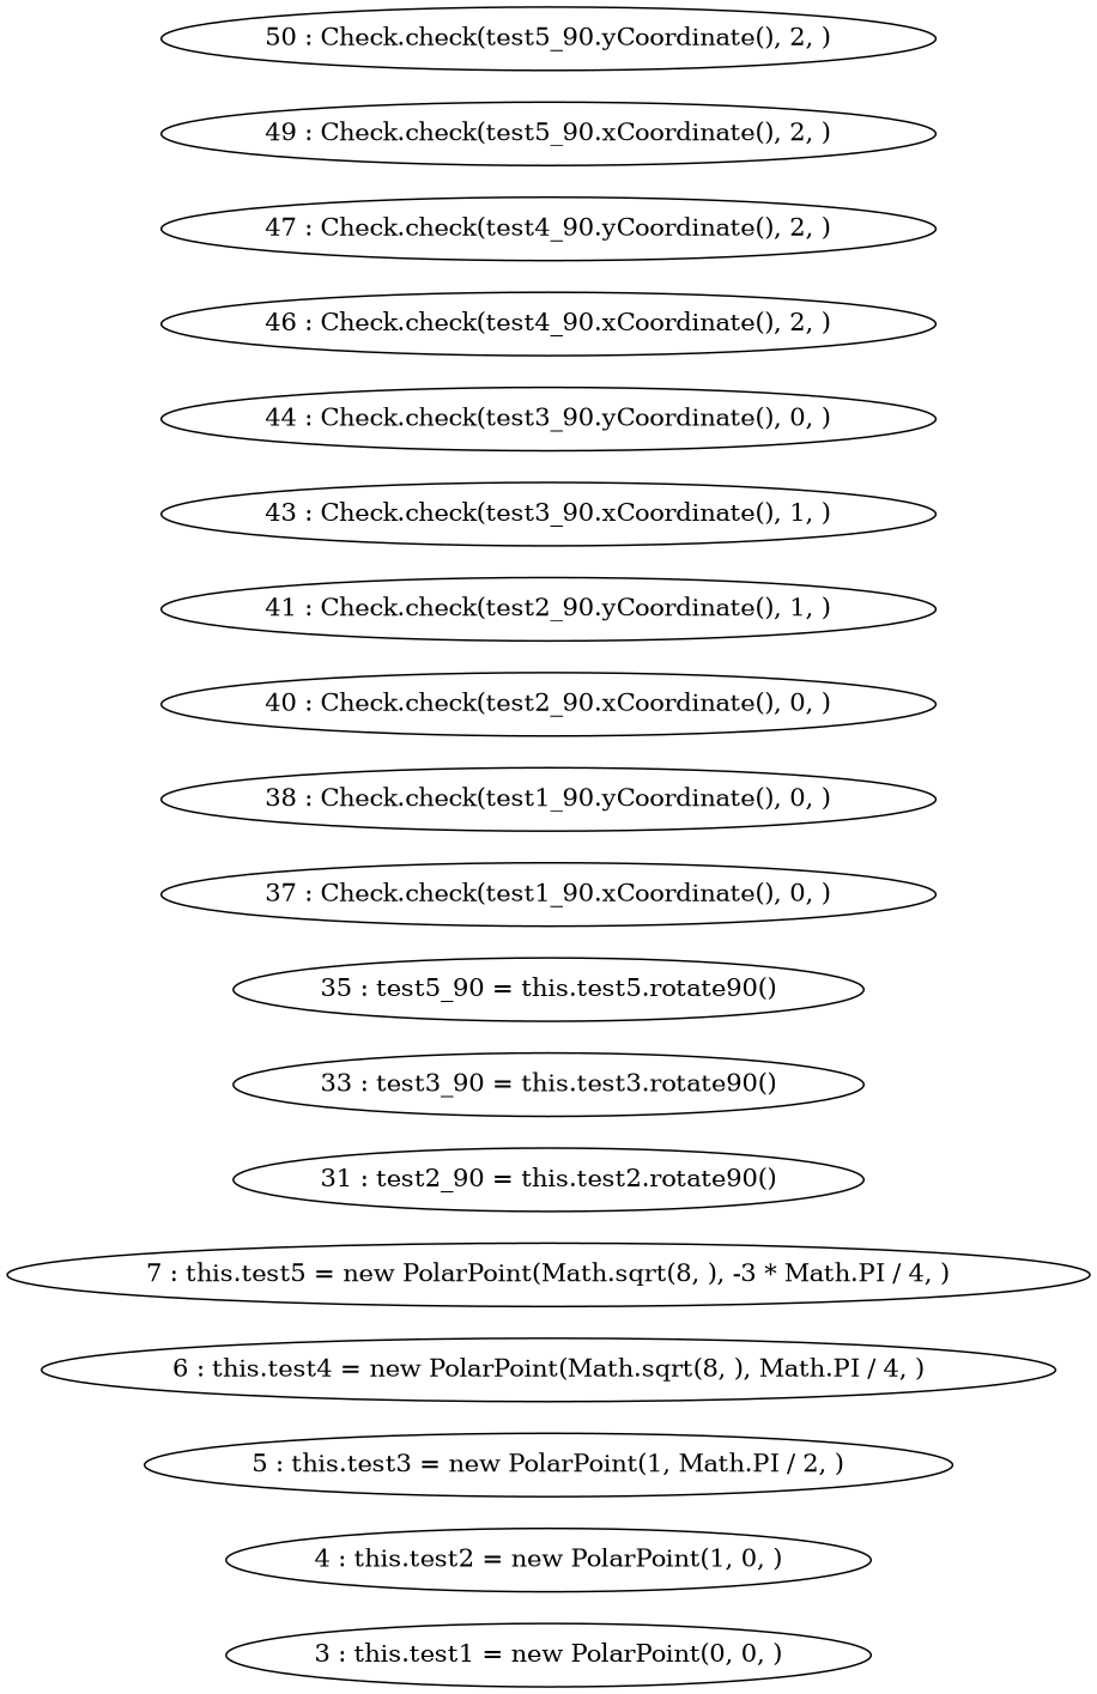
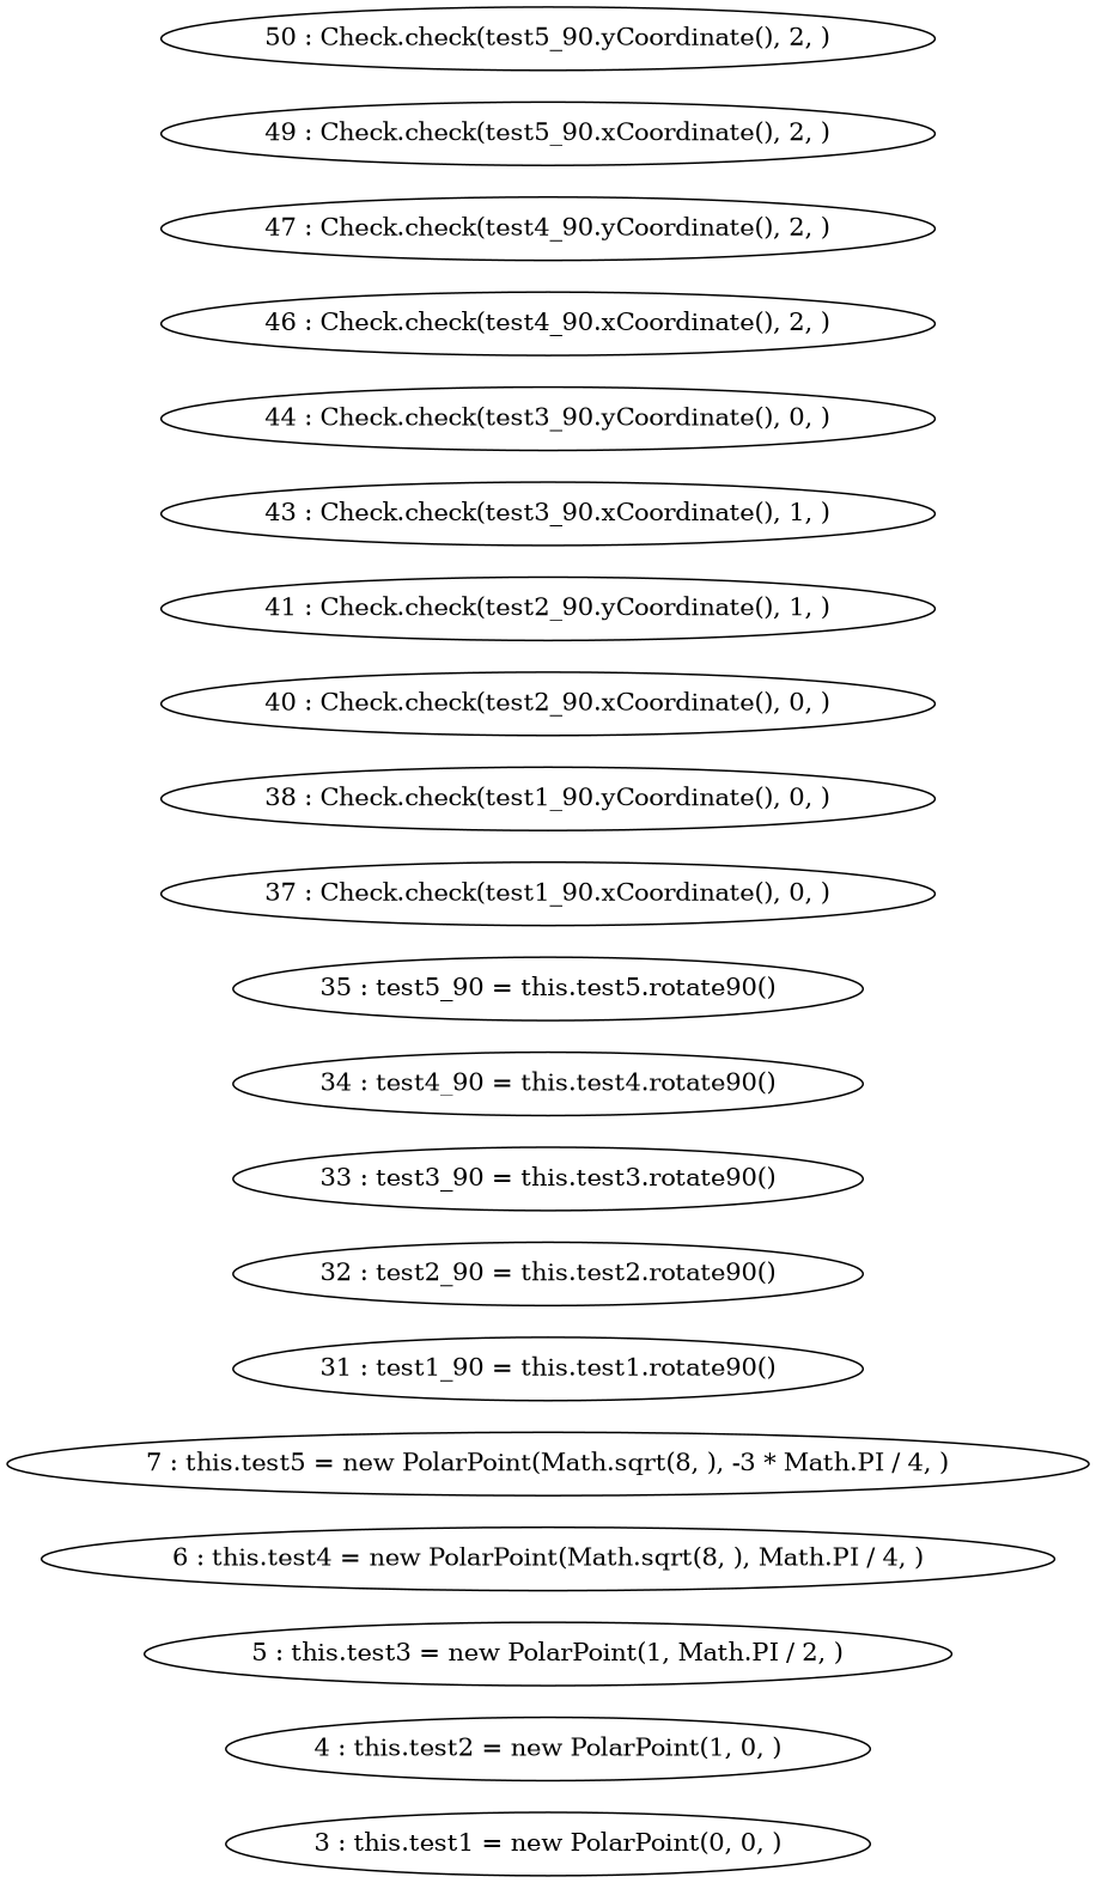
  digraph {
    rankdir=LR
    "3 : this.test1 = new PolarPoint(0, 0, )"
    "4 : this.test2 = new PolarPoint(1, 0, )"
    "5 : this.test3 = new PolarPoint(1, Math.PI / 2, )"
    "6 : this.test4 = new PolarPoint(Math.sqrt(8, ), Math.PI / 4, )"
    "7 : this.test5 = new PolarPoint(Math.sqrt(8, ), -3 * Math.PI / 4, )"
-   "32 : test2_90 = this.test2.rotate90()" [label="31 : test2_90 = this.test2.rotate90()"]
+   "31 : test1_90 = this.test1.rotate90()"
+   "32 : test2_90 = this.test2.rotate90()"
    "33 : test3_90 = this.test3.rotate90()"
+   "34 : test4_90 = this.test4.rotate90()"
    "35 : test5_90 = this.test5.rotate90()"
    "37 : Check.check(test1_90.xCoordinate(), 0, )"
    "38 : Check.check(test1_90.yCoordinate(), 0, )"
    "40 : Check.check(test2_90.xCoordinate(), 0, )"
    "41 : Check.check(test2_90.yCoordinate(), 1, )"
    "43 : Check.check(test3_90.xCoordinate(), 1, )"
    "44 : Check.check(test3_90.yCoordinate(), 0, )"
    "46 : Check.check(test4_90.xCoordinate(), 2, )"
    "47 : Check.check(test4_90.yCoordinate(), 2, )"
    "49 : Check.check(test5_90.xCoordinate(), 2, )"
    "50 : Check.check(test5_90.yCoordinate(), 2, )"
  }
